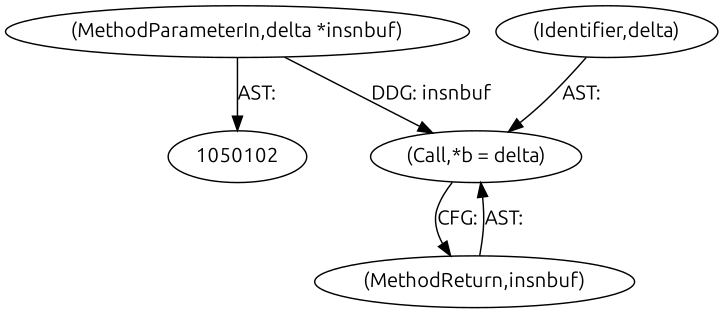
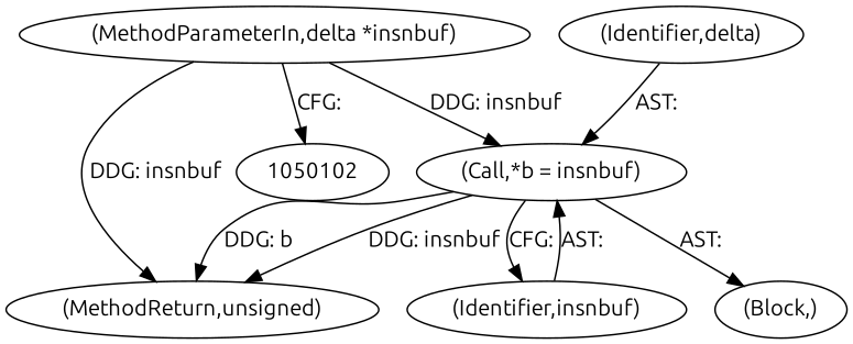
  digraph {
    fontname=Ubuntu
    node [fontname=Ubuntu]
    edge [fontname=Ubuntu]
-   n1 [label="(Call,*b = delta)"]
-   n4 [label="(MethodReturn,insnbuf)"]
+   n1 [label="(Call,*b = insnbuf)"]
+   n2 [label="(Block,)"]
+   n3 [label="(MethodReturn,unsigned)"]
+   n4 [label="(Identifier,insnbuf)"]
    n5 [label="(MethodParameterIn,delta *insnbuf)"]
    n6 [label=1050102]
    n7 [label="(Identifier,delta)"]
+   n1 -> n2 [label="AST: "]
+   n1 -> n3 [label="DDG: b"]
+   n1 -> n3 [label="DDG: insnbuf"]
    n1 -> n4 [label="CFG: "]
    n4 -> n1 [label="AST: "]
    n5 -> n1 [label="DDG: insnbuf"]
-   n5 -> n6 [label="AST: "]
+   n5 -> n3 [label="DDG: insnbuf"]
+   n5 -> n6 [label="CFG: "]
    n7 -> n1 [label="AST: "]
  }
